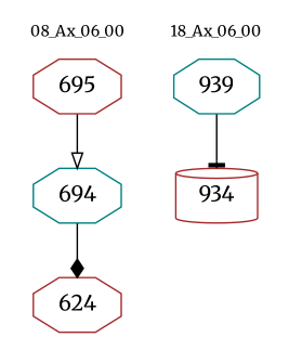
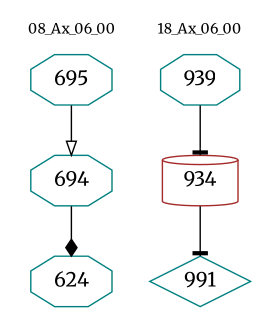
  digraph {
    fontname=Merriweather
    node [color=brown fontname=Merriweather shape=octagon]
    edge [arrowhead=tee color=black fontname=Merriweather style=solid]
-   n1 [label=695]
+   n1 [color=teal label=695]
    n2 [color=teal label=694]
-   n3 [label=624]
+   n3 [color=teal label=624]
    n4 [color=teal label=939]
    n5 [label=934 shape=cylinder]
+   n6 [color=teal label=991 shape=diamond]
    subgraph cluster_1 {
      color=white
      fontsize=10
      label="08_Ax_06_00"
      n1
      n2
      n3
    }
    subgraph cluster_2 {
      color=white
      fontsize=10
      label="18_Ax_06_00"
      n4
      n5
+     n6
    }
    n1 -> n2 [arrowhead=onormal]
    n2 -> n3 [arrowhead=diamond]
    n4 -> n5
+   n5 -> n6
  }
